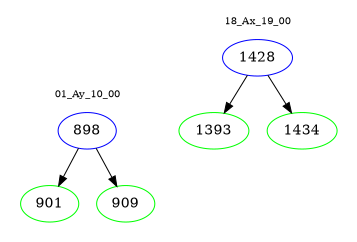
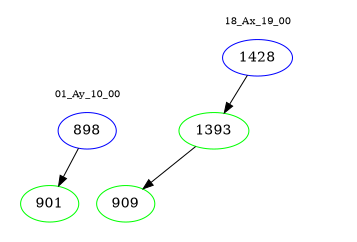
  digraph {
    node [color=green]
    edge [color=black]
    n1 [color=blue label=898]
    n2 [label=901]
    n3 [label=909]
    n4 [color=blue label=1428]
    n5 [label=1393]
-   n6 [label=1434]
    subgraph cluster_1 {
      color=white
      fontsize=10
      label="01_Ay_10_00"
      n1
      n2
      n3
    }
    subgraph cluster_2 {
      color=white
      fontsize=10
      label="18_Ax_19_00"
      n4
      n5
-     n6
    }
    n1 -> n2
-   n1 -> n3
+   n5 -> n3
    n4 -> n5
-   n4 -> n6
  }
